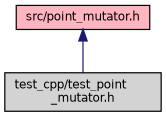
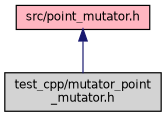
  digraph {
    node [color=black fontname=Helvetica fontsize=10 shape=record style=filled]
    n1 [fillcolor=lightpink fontcolor=black height=0.2 label="src/point_mutator.h" width=0.4]
-   n2 [fillcolor=lightgrey height=0.2 label="test_cpp/test_point\l_mutator.h" width=0.4]
+   n2 [fillcolor=lightgrey height=0.2 label="test_cpp/mutator_point\l_mutator.h" width=0.4]
    n1 -> n2 [color=midnightblue dir=back fontname=Helvetica fontsize=10 labelfontname=Helvetica labelfontsize=10 style=solid]
  }
